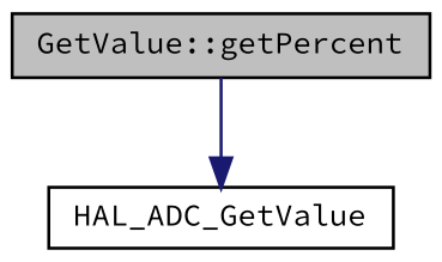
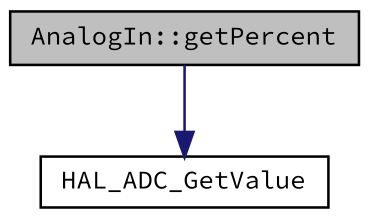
  digraph {
    rankdir=TB
    fontname="Source Code Pro"
    node [color=black fontname="Source Code Pro" fontsize=10 shape=record style=filled]
-   n1 [fillcolor=grey75 fontcolor=black height=0.2 label="GetValue::getPercent" width=0.4]
+   n1 [fillcolor=grey75 fontcolor=black height=0.2 label="AnalogIn::getPercent" width=0.4]
    n2 [fillcolor=white height=0.2 label=HAL_ADC_GetValue width=0.4]
    n1 -> n2 [color=midnightblue fontname="Source Code Pro" fontsize=10 labelfontname=Helvetica labelfontsize=10 style=solid]
  }
